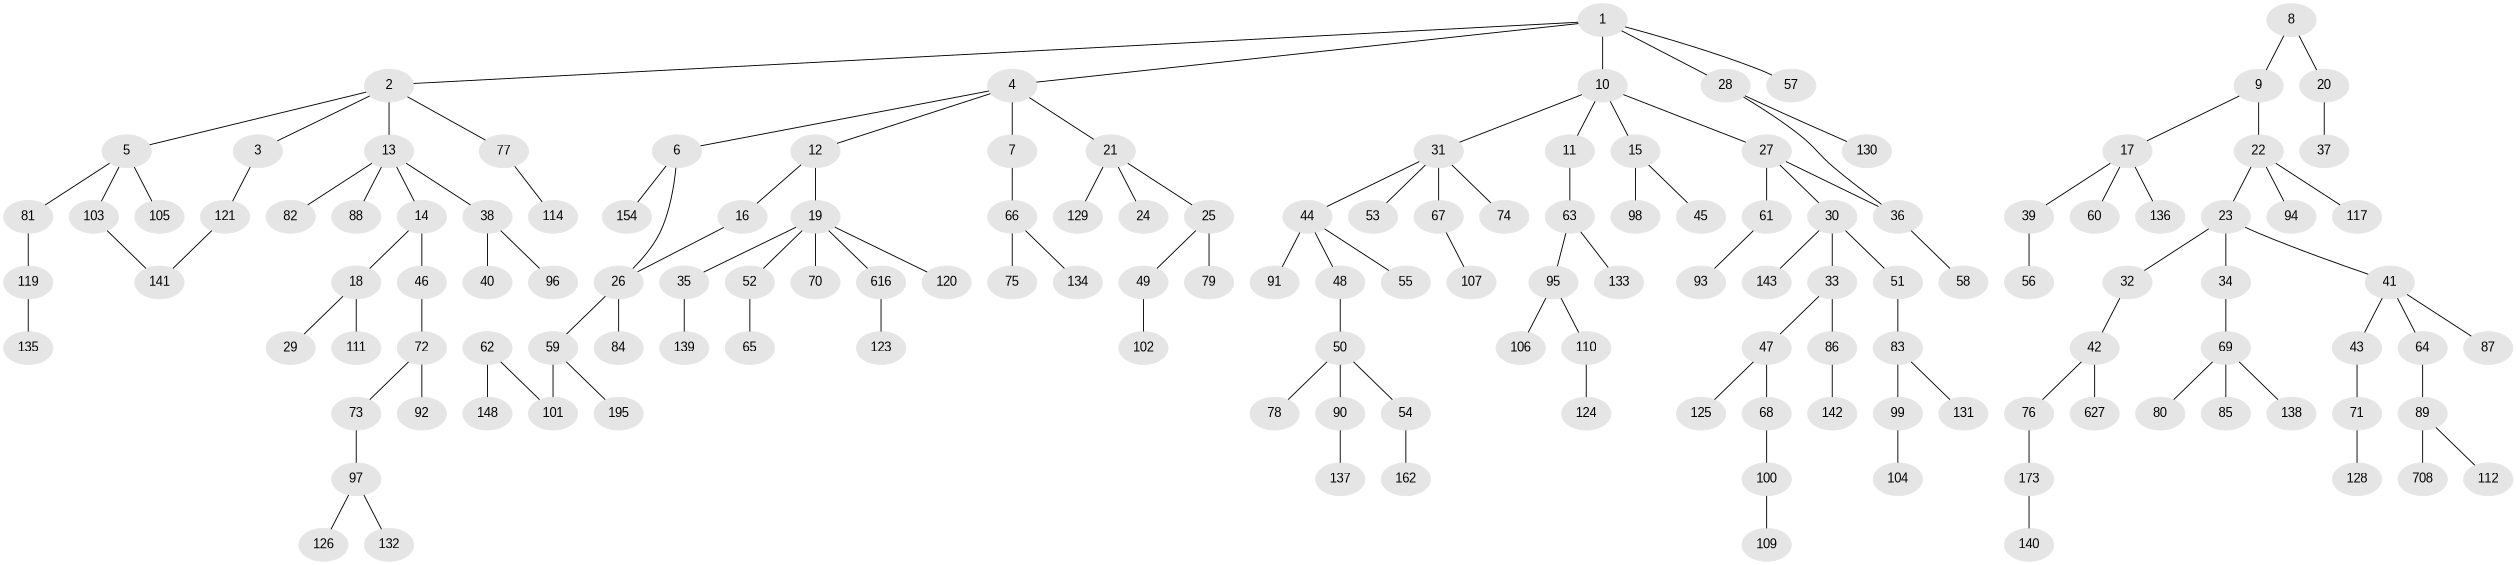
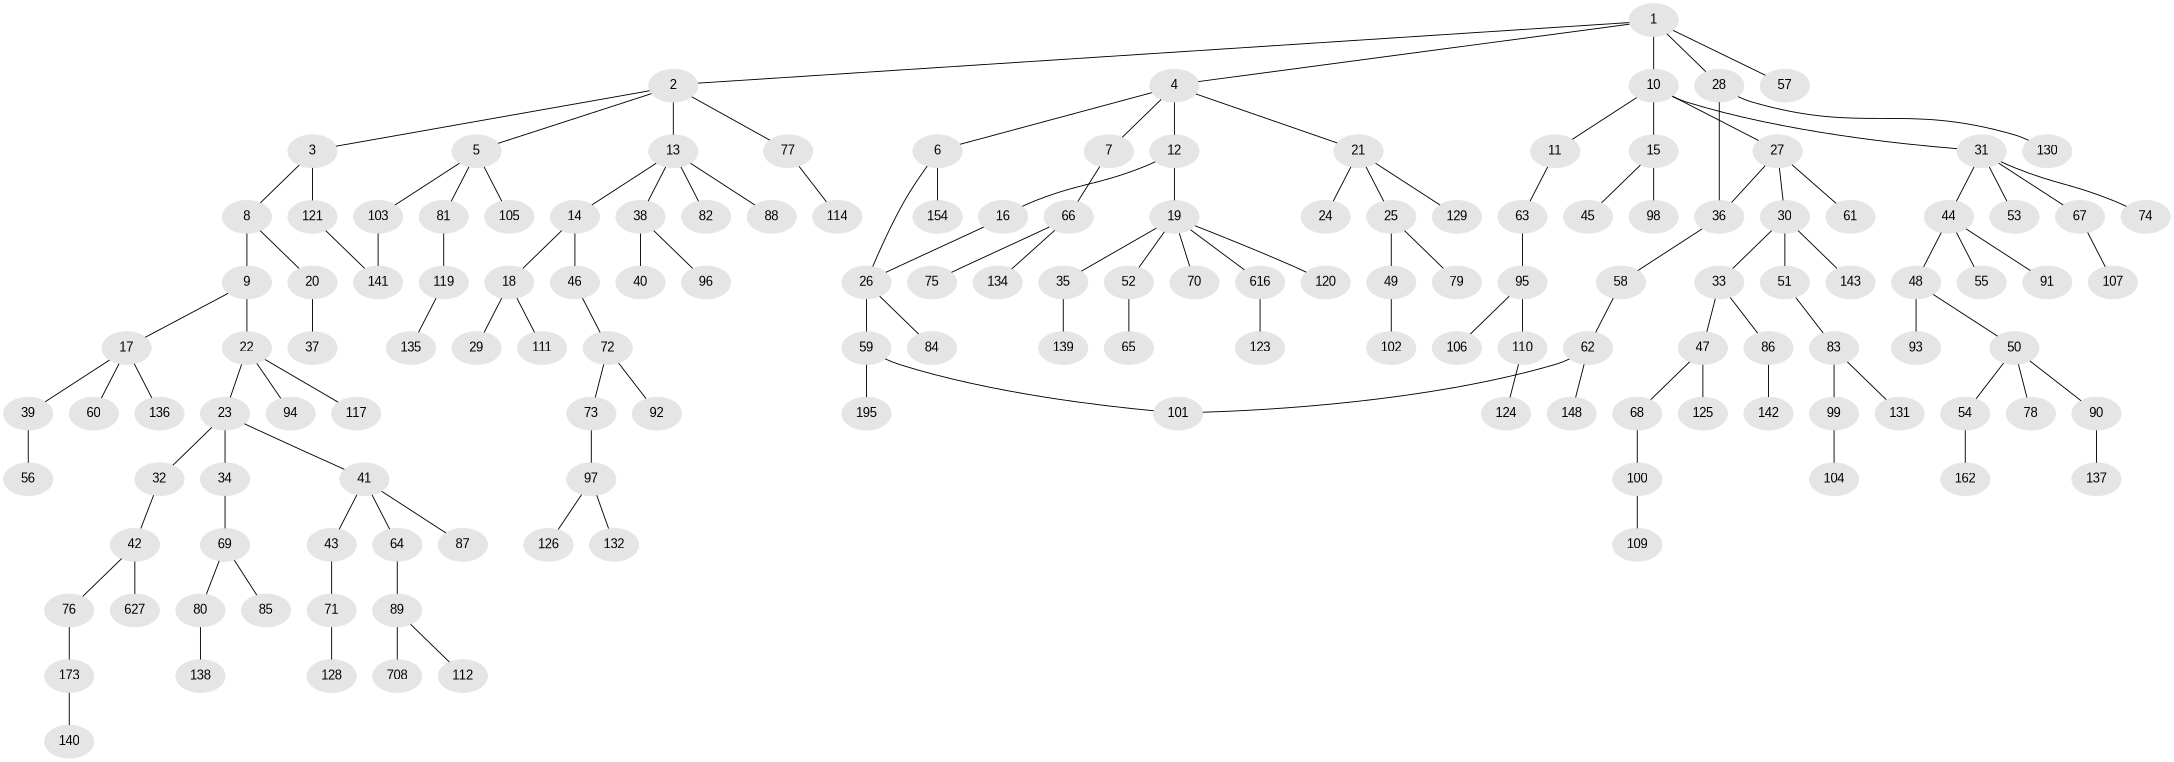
  graph {
    fontname="Liberation Sans"
    node [color=gray90 fontname="Liberation Sans" style=filled]
    edge [fontname="Liberation Sans"]
    1
    2
    4
    10
    28
    57
    3
    5
    13
    77
    6
    7
    12
    21
    11
    15
    27
    31
    36
    130
    8
    121
    81
    103
    105
    14
    38
    82
    88
    114
    9
    20
    141
    26
    n35 [label=154]
    66
    16
    19
    24
    25
    129
    119
    59
    84
    75
    134
    17
    22
    37
    39
    60
    136
    23
    94
    117
    63
    45
    98
    30
    61
    44
    53
    67
    74
    95
-   133
    35
    52
    70
    n70 [label=616]
    120
    18
    46
    40
    96
    29
    111
    72
    56
    139
    65
    123
    49
    79
    32
    34
    41
    42
    69
    43
    64
    87
    102
    101
    n95 [label=195]
    33
    51
    143
    58
    93
    47
    86
    83
    48
    55
    91
    107
    76
    n109 [label=627]
    68
    125
    142
    80
    85
    62
    71
    89
    n118 [label=173]
    128
    50
    73
    92
    100
    54
    78
    90
    n127 [label=162]
    137
    99
    131
    n131 [label=148]
    106
    110
    n134 [label=708]
    112
    109
    138
    97
    126
    132
    140
    135
    104
    124
    1 -- 2
    1 -- 4
    1 -- 10
    1 -- 28
    1 -- 57
    2 -- 3
    2 -- 5
    2 -- 13
    2 -- 77
    4 -- 6
    4 -- 7
    4 -- 12
    4 -- 21
    10 -- 11
    10 -- 15
    10 -- 27
    10 -- 31
    28 -- 36
    28 -- 130
+   3 -- 8
    3 -- 121
    5 -- 81
    5 -- 103
    5 -- 105
    13 -- 14
    13 -- 38
    13 -- 82
    13 -- 88
    77 -- 114
    6 -- 26
    6 -- n35
    7 -- 66
    12 -- 16
    12 -- 19
    21 -- 24
    21 -- 25
    21 -- 129
    11 -- 63
    15 -- 45
    15 -- 98
    27 -- 36
    27 -- 30
    27 -- 61
    31 -- 44
    31 -- 53
    31 -- 67
    31 -- 74
    36 -- 58
    8 -- 9
    8 -- 20
    121 -- 141
    81 -- 119
    103 -- 141
    14 -- 18
    14 -- 46
    38 -- 40
    38 -- 96
    9 -- 17
    9 -- 22
    20 -- 37
    26 -- 59
    26 -- 84
    66 -- 75
    66 -- 134
    16 -- 26
    19 -- 35
    19 -- 52
    19 -- 70
    19 -- n70
    19 -- 120
    25 -- 49
    25 -- 79
    119 -- 135
    59 -- 101
    59 -- n95
    17 -- 39
    17 -- 60
    17 -- 136
    22 -- 23
    22 -- 94
    22 -- 117
    39 -- 56
    23 -- 32
    23 -- 34
    23 -- 41
    63 -- 95
-   63 -- 133
    30 -- 33
    30 -- 51
    30 -- 143
-   61 -- 93
+   48 -- 93
    44 -- 48
    44 -- 55
    44 -- 91
    67 -- 107
    95 -- 106
    95 -- 110
    35 -- 139
    52 -- 65
    n70 -- 123
    18 -- 29
    18 -- 111
    46 -- 72
    72 -- 73
    72 -- 92
    49 -- 102
    32 -- 42
    34 -- 69
    41 -- 43
    41 -- 64
    41 -- 87
    42 -- 76
    42 -- n109
    69 -- 80
    69 -- 85
    43 -- 71
    64 -- 89
    33 -- 47
    33 -- 86
    51 -- 83
+   58 -- 62
    47 -- 68
    47 -- 125
    86 -- 142
    83 -- 99
    83 -- 131
    48 -- 50
    76 -- n118
    68 -- 100
-   69 -- 138
+   80 -- 138
    62 -- 101
    62 -- n131
    71 -- 128
    89 -- n134
    89 -- 112
    n118 -- 140
    50 -- 54
    50 -- 78
    50 -- 90
    73 -- 97
    100 -- 109
    54 -- n127
    90 -- 137
    99 -- 104
    110 -- 124
    97 -- 126
    97 -- 132
  }
